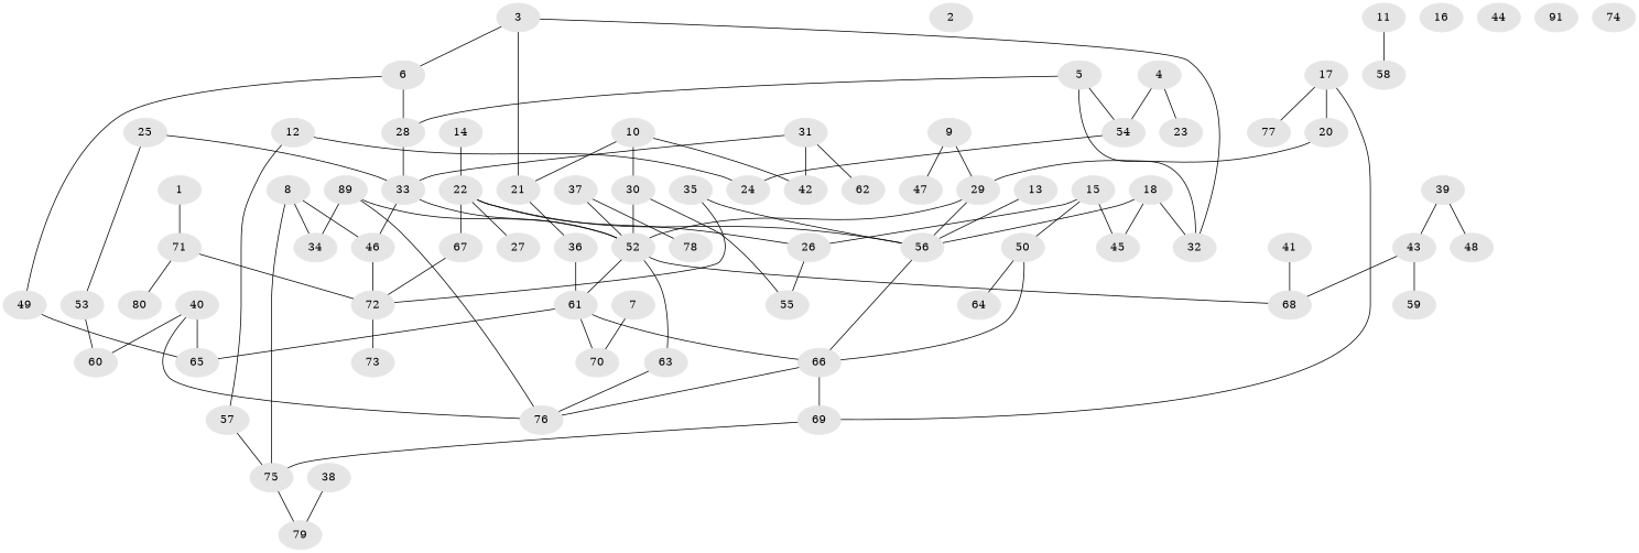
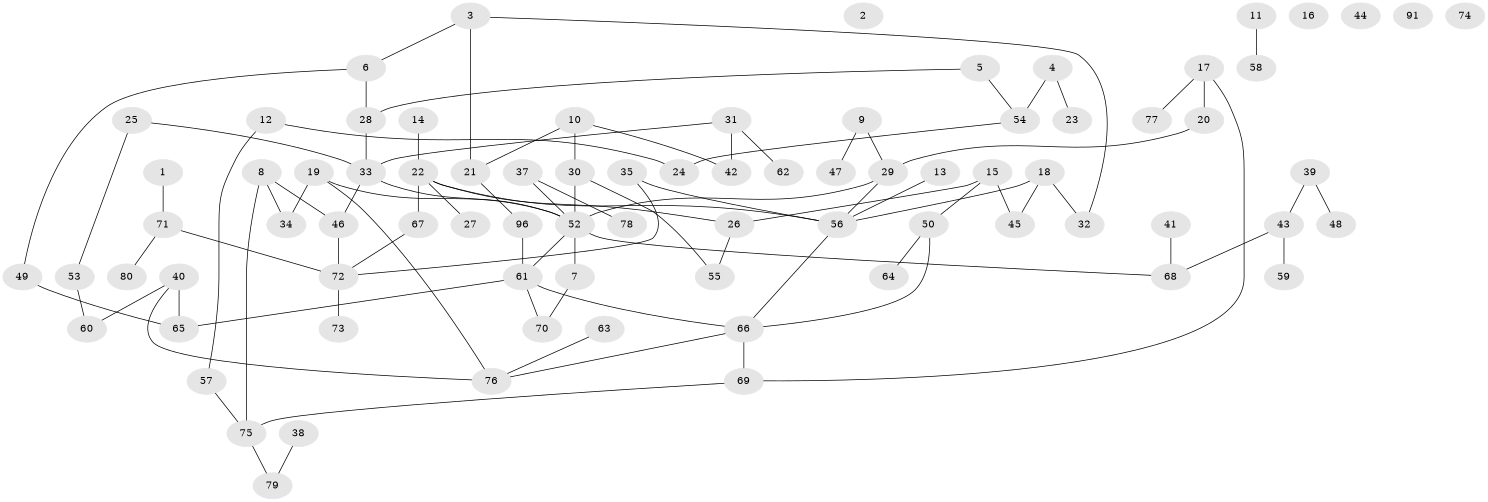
  graph {
    node [color=gray90 style=filled]
    1
    71
    72
    80
    2
    3
    6
    21
    32
    28
    49
-   36
+   36 [label=96]
    4
    23
    54
    24
    5
    33
    65
    61
    70
    66
    7
    8
    34
    46
    75
    79
    9
    29
    47
    56
    52
    10
    30
    42
    55
    11
    58
    12
    57
    13
    14
    22
    26
    27
    67
    15
    45
    50
    64
    16
    17
    20
    69
    77
    18
-   19 [label=89]
+   19
    76
    68
    63
    25
    53
    60
    31
    62
    35
    73
    37
    78
    38
    39
    43
    48
    59
    40
    41
    44
    n79 [label=91]
    74
    1 -- 71
    71 -- 72
    71 -- 80
    72 -- 73
    3 -- 6
    3 -- 21
    3 -- 32
    6 -- 28
    6 -- 49
    21 -- 36
    28 -- 33
    49 -- 65
    36 -- 61
    4 -- 23
    4 -- 54
    54 -- 24
-   5 -- 32
    5 -- 28
    5 -- 54
    33 -- 46
    33 -- 52
    61 -- 65
    61 -- 70
    61 -- 66
    66 -- 69
    66 -- 76
    7 -- 70
    8 -- 34
    8 -- 46
    8 -- 75
    46 -- 72
    75 -- 79
    9 -- 29
    9 -- 47
    29 -- 56
    29 -- 52
    56 -- 66
    52 -- 61
    52 -- 68
-   52 -- 63
+   52 -- 7
    10 -- 21
    10 -- 30
    10 -- 42
    30 -- 52
    30 -- 55
    11 -- 58
    12 -- 24
    12 -- 57
    57 -- 75
    13 -- 56
    14 -- 22
    22 -- 56
    22 -- 26
    22 -- 27
    22 -- 67
    26 -- 55
    67 -- 72
    15 -- 26
    15 -- 45
    15 -- 50
    50 -- 66
    50 -- 64
    17 -- 20
    17 -- 69
    17 -- 77
    20 -- 29
    69 -- 75
    18 -- 32
    18 -- 56
    18 -- 45
    19 -- 34
    19 -- 52
    19 -- 76
    63 -- 76
    25 -- 33
    25 -- 53
    53 -- 60
    31 -- 33
    31 -- 42
    31 -- 62
    35 -- 72
    35 -- 56
    37 -- 52
    37 -- 78
    38 -- 79
    39 -- 43
    39 -- 48
    43 -- 68
    43 -- 59
    40 -- 65
    40 -- 76
    40 -- 60
    41 -- 68
  }
